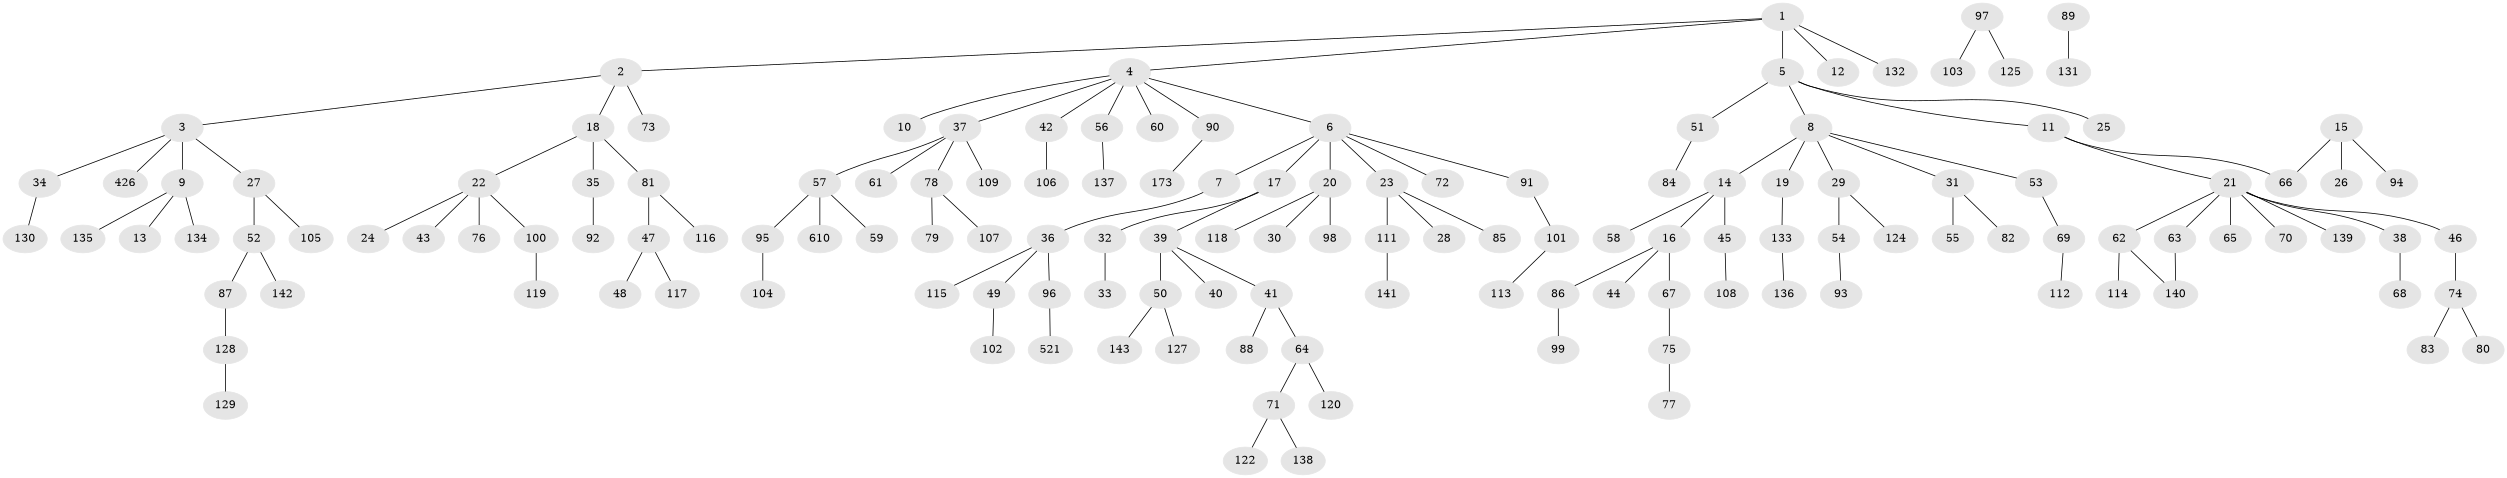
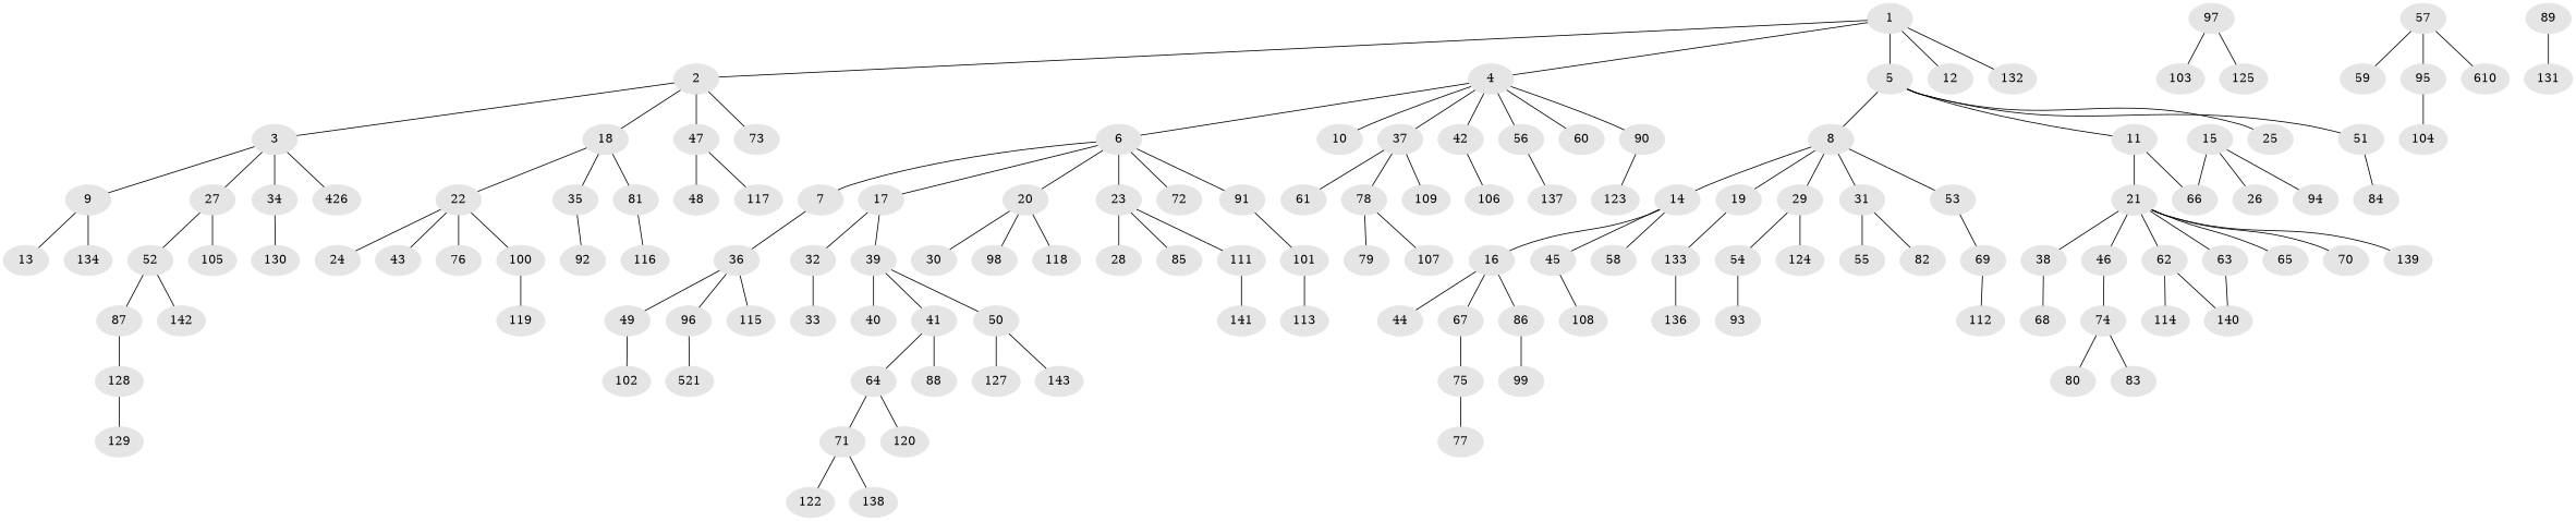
  graph {
    node [color=gray90 style=filled]
    1
    2
    4
    5
    12
    132
    3
    18
    47
    73
    6
    10
    37
    42
    56
    60
    90
    8
    11
    25
    51
    9
    27
    34
    n25 [label=426]
    22
    35
    81
    48
    117
    97
    103
    125
    13
    134
-   135
    52
    105
    130
    7
    17
    20
    23
    72
    91
    57
    61
    78
    109
    106
    137
-   123 [label=173]
+   123
    14
    19
    29
    31
    53
    21
    66
    84
    36
    32
    39
    30
    98
    118
    28
    85
    111
    101
    49
    96
    115
    16
    45
    58
    133
    54
    124
    55
    82
    69
    15
    26
    94
    38
    46
    62
    63
    65
    70
    139
    44
    67
    86
    108
    75
    99
    33
    40
    41
    50
    24
    43
    76
    100
    92
    116
    136
    68
    74
    114
    140
    119
    141
    87
    142
    93
    102
    n120 [label=521]
    59
    95
    n123 [label=610]
    79
    107
    64
    88
    127
    143
    71
    120
    80
    83
    128
    112
    104
    89
    131
    122
    138
    77
    129
    113
    1 -- 2
    1 -- 4
    1 -- 5
    1 -- 12
    1 -- 132
    2 -- 3
    2 -- 18
-   81 -- 47
+   2 -- 47
    2 -- 73
    4 -- 6
    4 -- 10
    4 -- 37
    4 -- 42
    4 -- 56
    4 -- 60
    4 -- 90
    5 -- 8
    5 -- 11
    5 -- 25
    5 -- 51
    3 -- 9
    3 -- 27
    3 -- 34
    3 -- n25
    18 -- 22
    18 -- 35
    18 -- 81
    47 -- 48
    47 -- 117
    6 -- 7
    6 -- 17
    6 -- 20
    6 -- 23
    6 -- 72
    6 -- 91
-   37 -- 57
    37 -- 61
    37 -- 78
    37 -- 109
    42 -- 106
    56 -- 137
    90 -- 123
    8 -- 14
    8 -- 19
    8 -- 29
    8 -- 31
    8 -- 53
    11 -- 21
    11 -- 66
    51 -- 84
    9 -- 13
    9 -- 134
-   9 -- 135
    27 -- 52
    27 -- 105
    34 -- 130
    22 -- 24
    22 -- 43
    22 -- 76
    22 -- 100
    35 -- 92
    81 -- 116
    97 -- 103
    97 -- 125
    52 -- 87
    52 -- 142
    7 -- 36
    17 -- 32
    17 -- 39
    20 -- 30
    20 -- 98
    20 -- 118
    23 -- 28
    23 -- 85
    23 -- 111
    91 -- 101
    57 -- 59
    57 -- 95
    57 -- n123
    78 -- 79
    78 -- 107
    14 -- 16
    14 -- 45
    14 -- 58
    19 -- 133
    29 -- 54
    29 -- 124
    31 -- 55
    31 -- 82
    53 -- 69
    21 -- 38
    21 -- 46
    21 -- 62
    21 -- 63
    21 -- 65
    21 -- 70
    21 -- 139
    36 -- 49
    36 -- 96
    36 -- 115
    32 -- 33
    39 -- 40
    39 -- 41
    39 -- 50
    111 -- 141
    101 -- 113
    49 -- 102
    96 -- n120
    16 -- 44
    16 -- 67
    16 -- 86
    45 -- 108
    133 -- 136
    54 -- 93
    69 -- 112
    15 -- 66
    15 -- 26
    15 -- 94
    38 -- 68
    46 -- 74
    62 -- 114
    62 -- 140
    63 -- 140
    67 -- 75
    86 -- 99
    75 -- 77
    41 -- 64
    41 -- 88
    50 -- 127
    50 -- 143
    100 -- 119
    74 -- 80
    74 -- 83
    87 -- 128
    95 -- 104
    64 -- 71
    64 -- 120
    71 -- 122
    71 -- 138
    128 -- 129
    89 -- 131
  }
